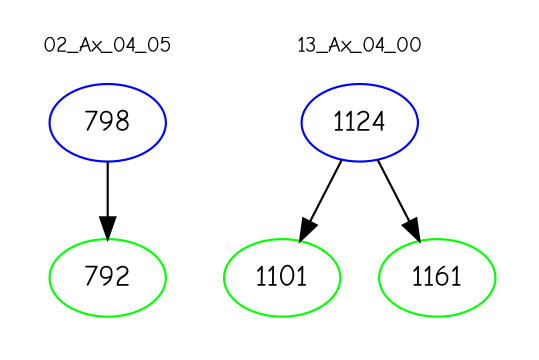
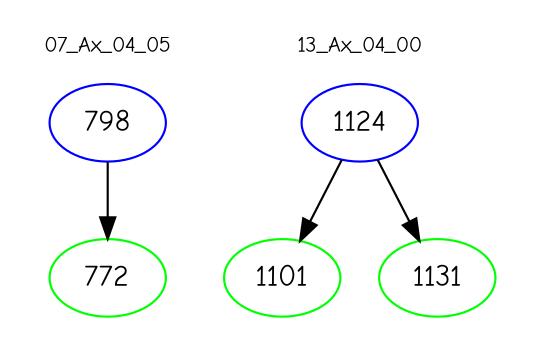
  digraph {
    fontname="Comic Neue"
    node [color=green fontname="Comic Neue"]
    edge [color=black fontname="Comic Neue"]
    n1 [color=blue label=798]
-   n2 [label=792]
+   n2 [label=772]
    n3 [color=blue label=1124]
    n4 [label=1101]
-   n5 [label=1161]
+   n5 [label=1131]
    subgraph cluster_1 {
      color=white
      fontsize=10
-     label="02_Ax_04_05"
+     label="07_Ax_04_05"
      n1
      n2
    }
    subgraph cluster_2 {
      color=white
      fontsize=10
      label="13_Ax_04_00"
      n3
      n4
      n5
    }
    n1 -> n2
    n3 -> n4
    n3 -> n5
  }
